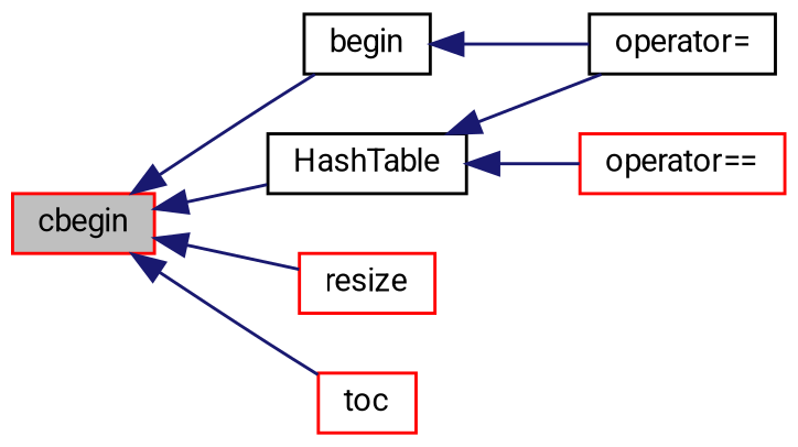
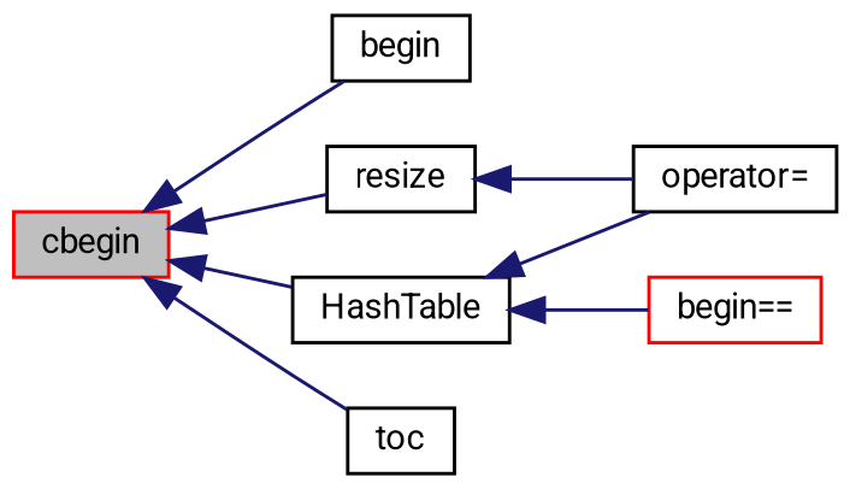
  digraph {
    fontname=Roboto
    rankdir=LR
    node [color=red fontname=Roboto fontsize=10 shape=record]
    edge [color=midnightblue dir=back fontname=Roboto fontsize=10 labelfontname=Helvetica labelfontsize=10 style=solid]
    n1 [fillcolor=grey75 fontcolor=black height=0.2 label=cbegin style=filled width=0.4]
    n2 [color=black height=0.2 label=begin width=0.4]
    n3 [color=black height=0.2 label=HashTable width=0.4]
-   n4 [height=0.2 label=resize width=0.4]
-   n5 [height=0.2 label=toc width=0.4]
+   n4 [color=black height=0.2 label=resize width=0.4]
+   n5 [color=black height=0.2 label=toc width=0.4]
    n6 [color=black height=0.2 label="operator=" width=0.4]
-   n7 [height=0.2 label="operator==" width=0.4]
+   n7 [height=0.2 label="begin==" width=0.4]
    n1 -> n2
    n1 -> n3
    n1 -> n4
    n1 -> n5
    n3 -> n6
    n3 -> n7
-   n2 -> n6
+   n4 -> n6
  }
